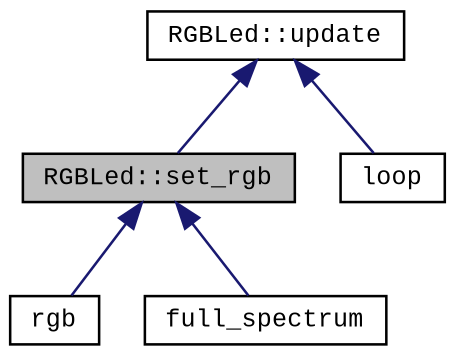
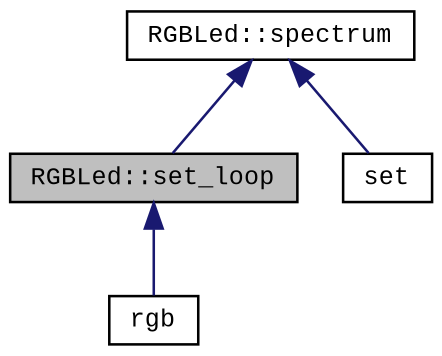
  digraph {
    fontname="Liberation Mono"
    rankdir=TB
    node [color=black fillcolor=white fontname="Liberation Mono" fontsize=10 shape=record style=filled]
    edge [color=midnightblue dir=back fontname="Liberation Mono" fontsize=10 labelfontname=Helvetica labelfontsize=10 style=solid]
-   n1 [fillcolor=grey75 fontcolor=black height=0.2 label="RGBLed::set_rgb" width=0.4]
+   n1 [fillcolor=grey75 fontcolor=black height=0.2 label="RGBLed::set_loop" width=0.4]
    n2 [height=0.2 label=rgb width=0.4]
-   n3 [height=0.2 label=full_spectrum width=0.4]
-   n4 [height=0.2 label="RGBLed::update" width=0.4]
-   n5 [height=0.2 label=loop width=0.4]
+   n4 [height=0.2 label="RGBLed::spectrum" width=0.4]
+   n5 [height=0.2 label=set width=0.4]
    n1 -> n2
-   n1 -> n3
    n4 -> n1
    n4 -> n5
  }
